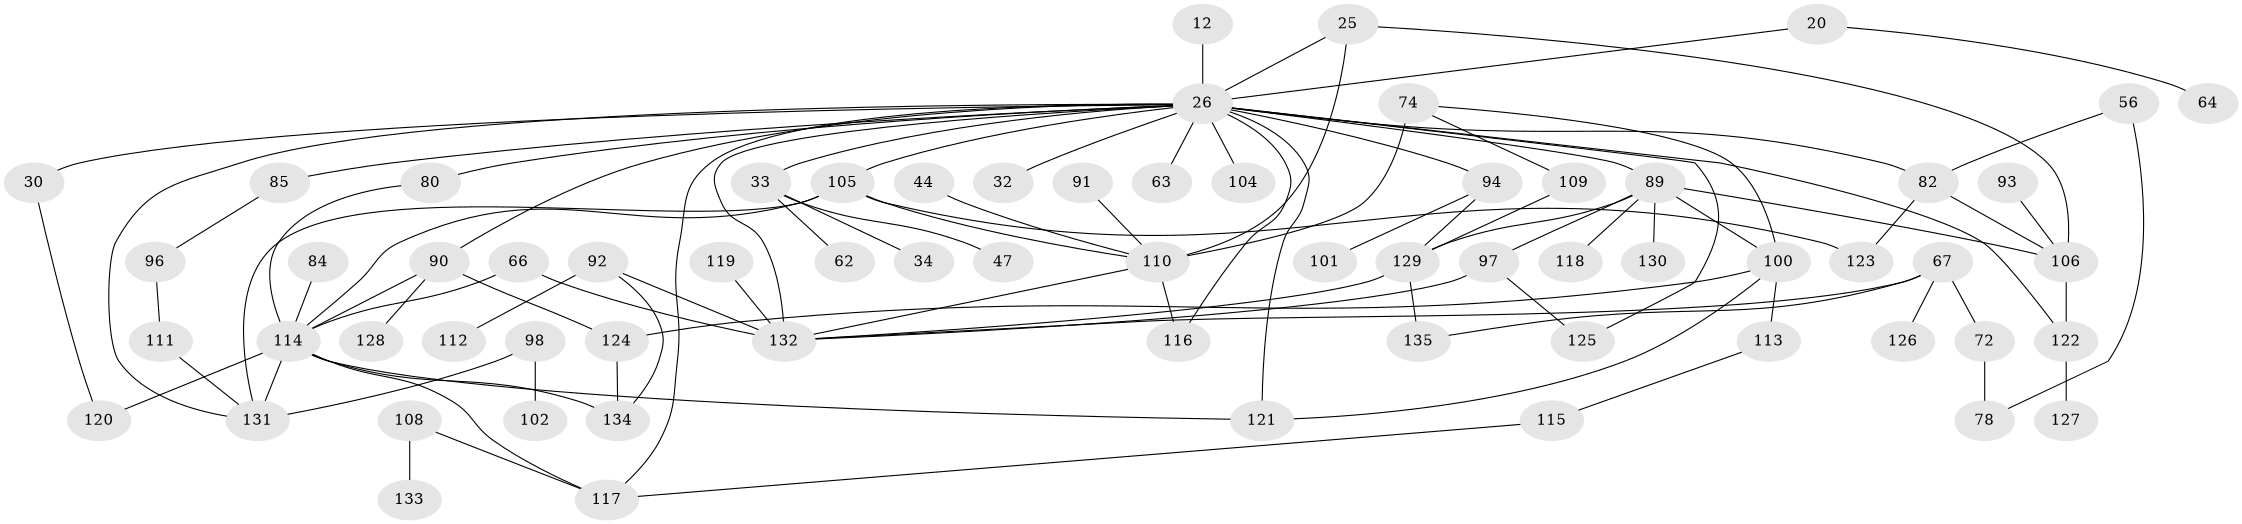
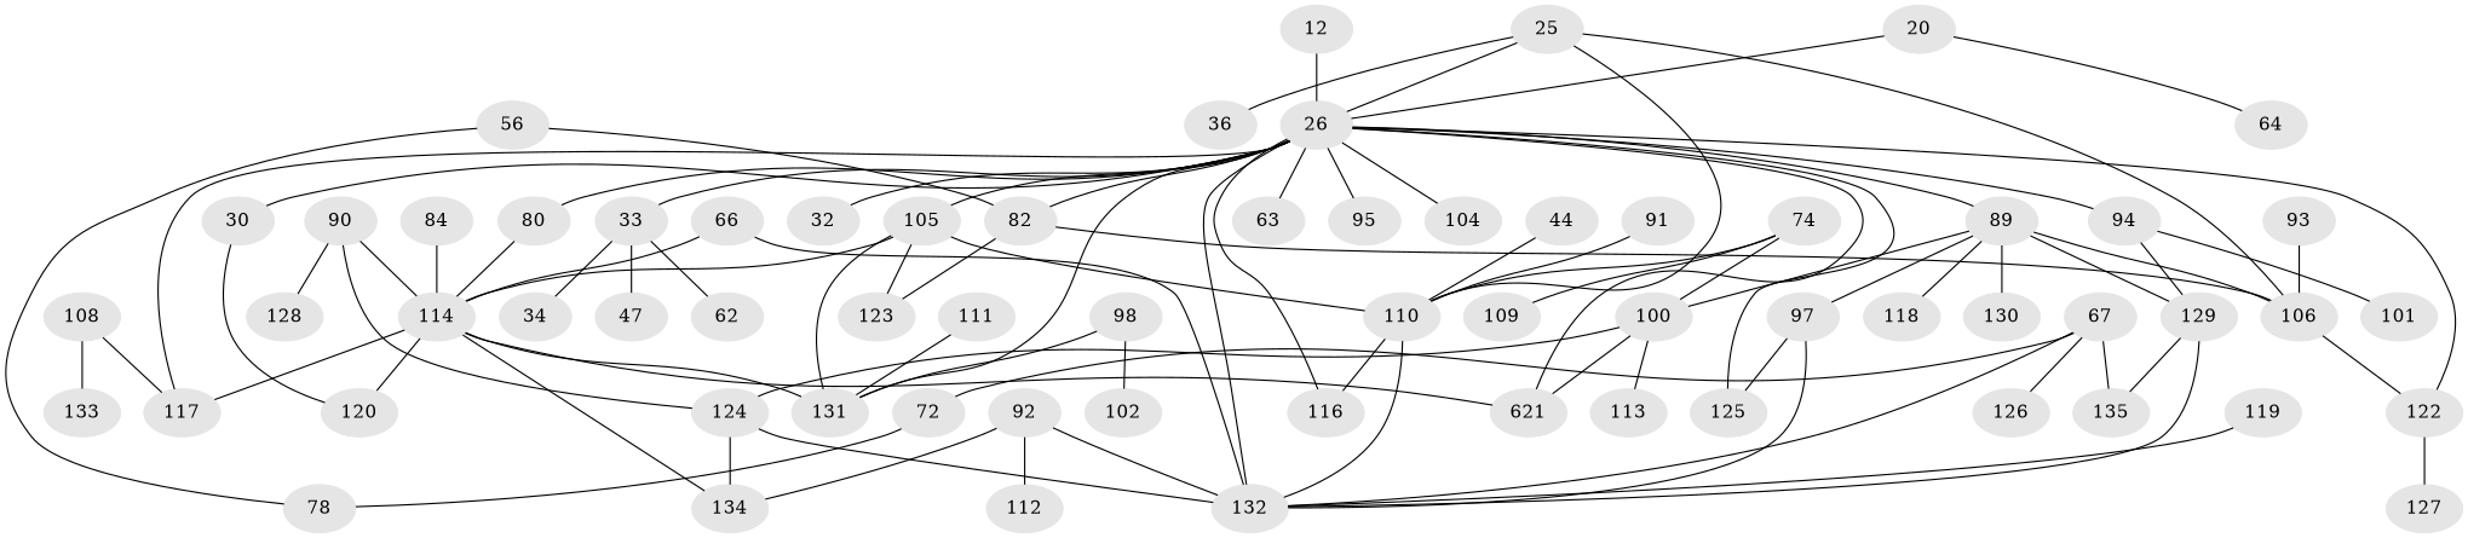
  graph {
    node [color=gray90 style=filled]
    26 [super="+18"]
    30
    32
    33
    63
    80
    82 [super="+45"]
    89 [super="+27+57+46"]
    90 [super="+31+35+55"]
    94
-   95 [label=85]
+   95
    104
    105 [super="+60+88"]
    116 [super="+73"]
    117 [super="+9+24"]
-   121 [super="+87"]
+   121 [super="+87" label=621]
    122 [super="+65"]
    125
    131 [super="+51"]
    132 [super="+19+70"]
    12
    20
    64
    25 [super="+22"]
+   36
    106 [super="+50+43"]
    110 [super="+28+103"]
    120
    34
    47
    62
    114 [super="+11+107+83"]
    123
    100 [super="+42"]
    97 [super="+68"]
    118
    129 [super="+76+99"]
    130
    124 [super="+81"]
    128
    101
-   96
    127
    44
    56
    78
    134
    66
    67 [super="+17+61"]
    72
    126
    135
    74 [super="+52"]
    109
    113
    84
    91
    92 [super="+86"]
    112
    93
    111
    98 [super="+69"]
    102
-   115
    108
    133
    119
    26 -- 30
    26 -- 32
    26 -- 33
    26 -- 63
    26 -- 80
    26 -- 82
    26 -- 89 [weight=4]
-   26 -- 90
    26 -- 94
    26 -- 95
    26 -- 104
    26 -- 105
    26 -- 116
    26 -- 117
    26 -- 121
    26 -- 122
    26 -- 125
    26 -- 131
    26 -- 132 [weight=3]
    30 -- 120
    33 -- 34
    33 -- 47
    33 -- 62
    80 -- 114
    82 -- 106
    82 -- 123
    89 -- 106 [weight=2]
    89 -- 100
    89 -- 97
    89 -- 118
    89 -- 129 [weight=2]
    89 -- 130
    90 -- 114
    90 -- 124
    90 -- 128
    94 -- 129
    94 -- 101
-   95 -- 96
    105 -- 131
    105 -- 110
    105 -- 114
    105 -- 123
    122 -- 127
    12 -- 26
    20 -- 26
    20 -- 64
    25 -- 26
+   25 -- 36
    25 -- 106
    25 -- 110
    106 -- 122
    110 -- 116
    110 -- 132
    114 -- 117
    114 -- 121
    114 -- 131 [weight=2]
    114 -- 120
    114 -- 134
    100 -- 121
    100 -- 124
    100 -- 113
    97 -- 125
    97 -- 132 [weight=2]
    129 -- 132
    129 -- 135
+   124 -- 132
    124 -- 134
-   96 -- 111
    44 -- 110
    56 -- 82
    56 -- 78
    66 -- 132 [weight=6]
    66 -- 114
    67 -- 132
    67 -- 72
    67 -- 126
    67 -- 135
    72 -- 78
    74 -- 110 [weight=3]
    74 -- 100
    74 -- 109
-   109 -- 129
-   113 -- 115
    84 -- 114
    91 -- 110
    92 -- 132
    92 -- 134
    92 -- 112
    93 -- 106
    111 -- 131
    98 -- 131
    98 -- 102
-   115 -- 117
    108 -- 117
    108 -- 133
    119 -- 132
  }
